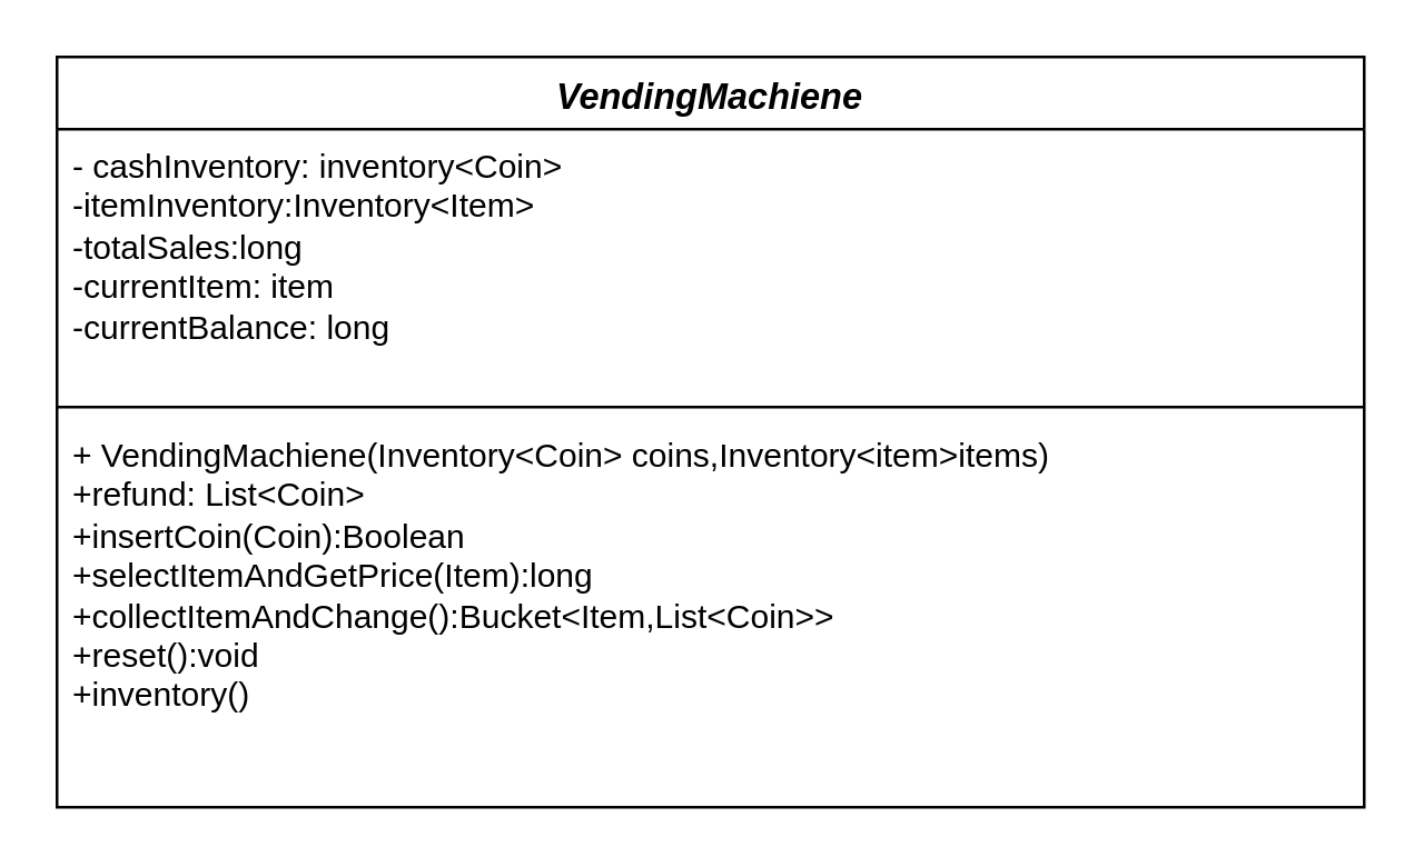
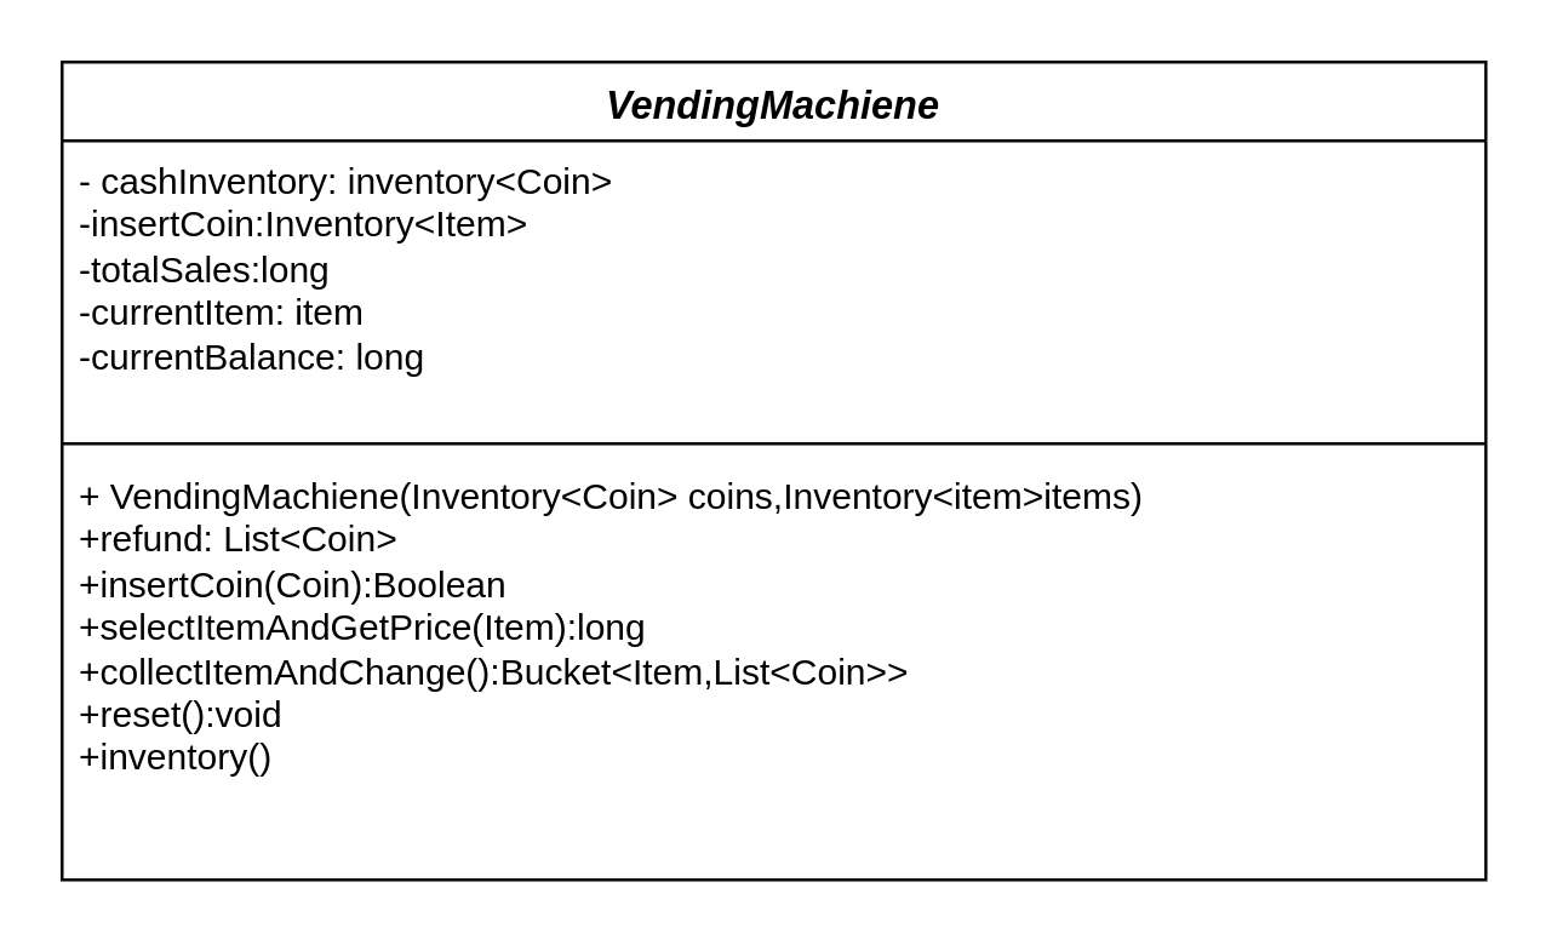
  <mxCell id="0" />
  <mxCell id="1" parent="0" />
  <mxCell id="2" value="&lt;i style=&quot;&quot;&gt;&lt;font style=&quot;font-size: 13px;&quot;&gt;VendingMachiene&lt;/font&gt;&lt;/i&gt;" style="swimlane;fontStyle=1;align=center;verticalAlign=top;childLayout=stackLayout;horizontal=1;startSize=26;horizontalStack=0;resizeParent=1;resizeParentMax=0;resizeLast=0;collapsible=1;marginBottom=0;whiteSpace=wrap;html=1;" vertex="1" parent="1"><mxGeometry x="20" y="20" width="470" height="270" as="geometry" /></mxCell>
- <mxCell id="3" value="- cashInventory: inventory&amp;lt;Coin&amp;gt;&lt;br&gt;-itemInventory:Inventory&amp;lt;Item&amp;gt;&lt;br&gt;-totalSales:long&lt;br&gt;-currentItem: item&lt;br&gt;-currentBalance: long" style="text;strokeColor=none;fillColor=none;align=left;verticalAlign=top;spacingLeft=4;spacingRight=4;overflow=hidden;rotatable=0;points=[[0,0.5],[1,0.5]];portConstraint=eastwest;whiteSpace=wrap;html=1;" vertex="1" parent="2"><mxGeometry y="26" width="470" height="96" as="geometry" /></mxCell>
+ <mxCell id="3" value="- cashInventory: inventory&amp;lt;Coin&amp;gt;&lt;br&gt;-insertCoin:Inventory&amp;lt;Item&amp;gt;&lt;br&gt;-totalSales:long&lt;br&gt;-currentItem: item&lt;br&gt;-currentBalance: long" style="text;strokeColor=none;fillColor=none;align=left;verticalAlign=top;spacingLeft=4;spacingRight=4;overflow=hidden;rotatable=0;points=[[0,0.5],[1,0.5]];portConstraint=eastwest;whiteSpace=wrap;html=1;" vertex="1" parent="2"><mxGeometry y="26" width="470" height="96" as="geometry" /></mxCell>
  <mxCell id="4" value="" style="line;strokeWidth=1;fillColor=none;align=left;verticalAlign=middle;spacingTop=-1;spacingLeft=3;spacingRight=3;rotatable=0;labelPosition=right;points=[];portConstraint=eastwest;strokeColor=inherit;" vertex="1" parent="2"><mxGeometry y="122" width="470" height="8" as="geometry" /></mxCell>
  <mxCell id="5" value="+ VendingMachiene(Inventory&amp;lt;Coin&amp;gt; coins,Inventory&amp;lt;item&amp;gt;items)&lt;br&gt;+refund: List&amp;lt;Coin&amp;gt;&lt;br&gt;+insertCoin(Coin):Boolean&lt;br&gt;+selectItemAndGetPrice(Item):long&lt;br&gt;+collectItemAndChange():Bucket&amp;lt;Item,List&amp;lt;Coin&amp;gt;&amp;gt;&lt;br&gt;+reset():void&lt;br&gt;+inventory()&lt;br&gt;" style="text;strokeColor=none;fillColor=none;align=left;verticalAlign=top;spacingLeft=4;spacingRight=4;overflow=hidden;rotatable=0;points=[[0,0.5],[1,0.5]];portConstraint=eastwest;whiteSpace=wrap;html=1;" vertex="1" parent="2"><mxGeometry y="130" width="470" height="140" as="geometry" /></mxCell>
